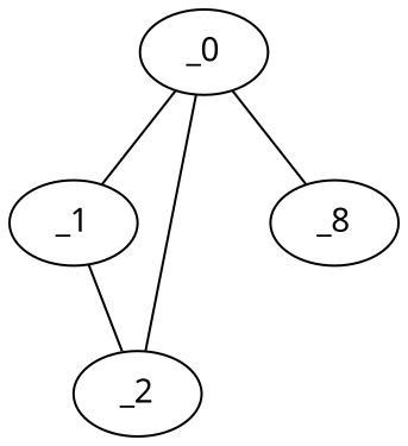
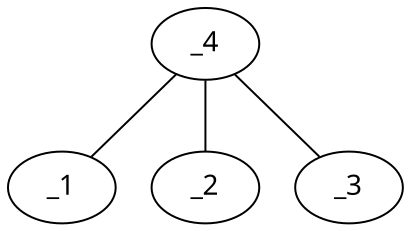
  graph {
    fontname="Noto Sans"
    node [fontname="Noto Sans"]
    edge [fontname="Noto Sans"]
-   _0 [x=1.10196 y=2.54296]
+   _0 [x=1.10196 y=2.54296 label=_4]
    _1 [x=2.35453 y=0.609376]
    _2 [x=2.23 y=2.94]
-   _3 [x=0.664543 y=0.587545 label=_8]
+   _3 [x=0.664543 y=0.587545]
    _0 -- _1
    _0 -- _2
    _0 -- _3
-   _1 -- _2
  }
